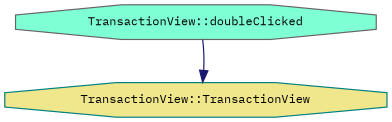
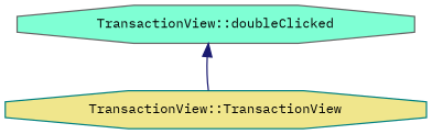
  digraph {
    rankdir=TB
    fontname="IBM Plex Mono"
    node [fontname="IBM Plex Mono" fontsize=10 shape=octagon style=filled]
    n1 [color=gray40 fillcolor=aquamarine fontcolor=black height=0.2 label="TransactionView::doubleClicked" width=0.4]
    n2 [color=teal fillcolor=khaki height=0.2 label="TransactionView::TransactionView" width=0.4]
-   n2 -> n1 [color=midnightblue dir=back fontname="IBM Plex Mono" fontsize=10 labelfontname=Helvetica labelfontsize=10 style=solid]
+   n1 -> n2 [color=midnightblue dir=back fontname="IBM Plex Mono" fontsize=10 labelfontname=Helvetica labelfontsize=10 style=solid]
  }
